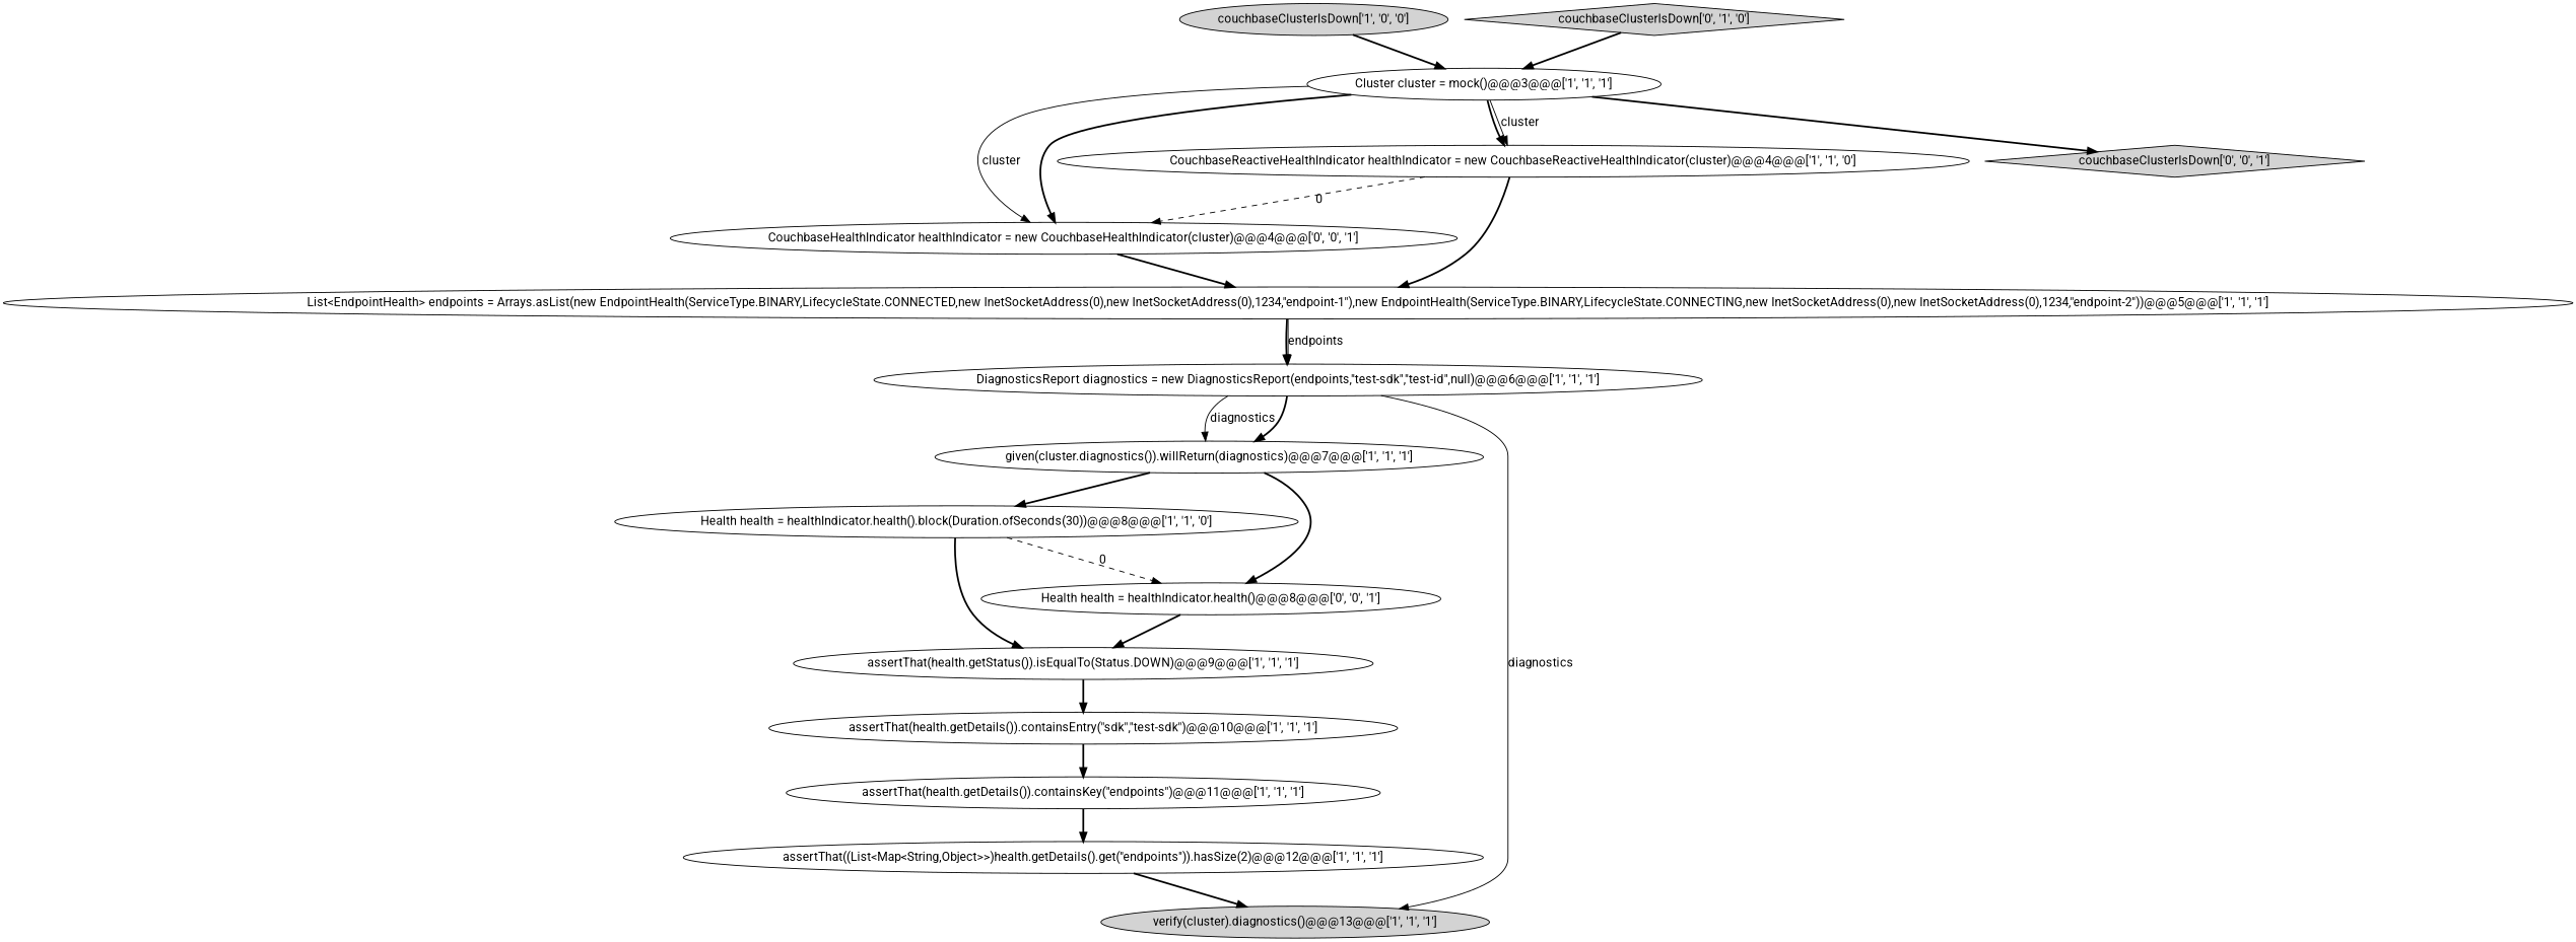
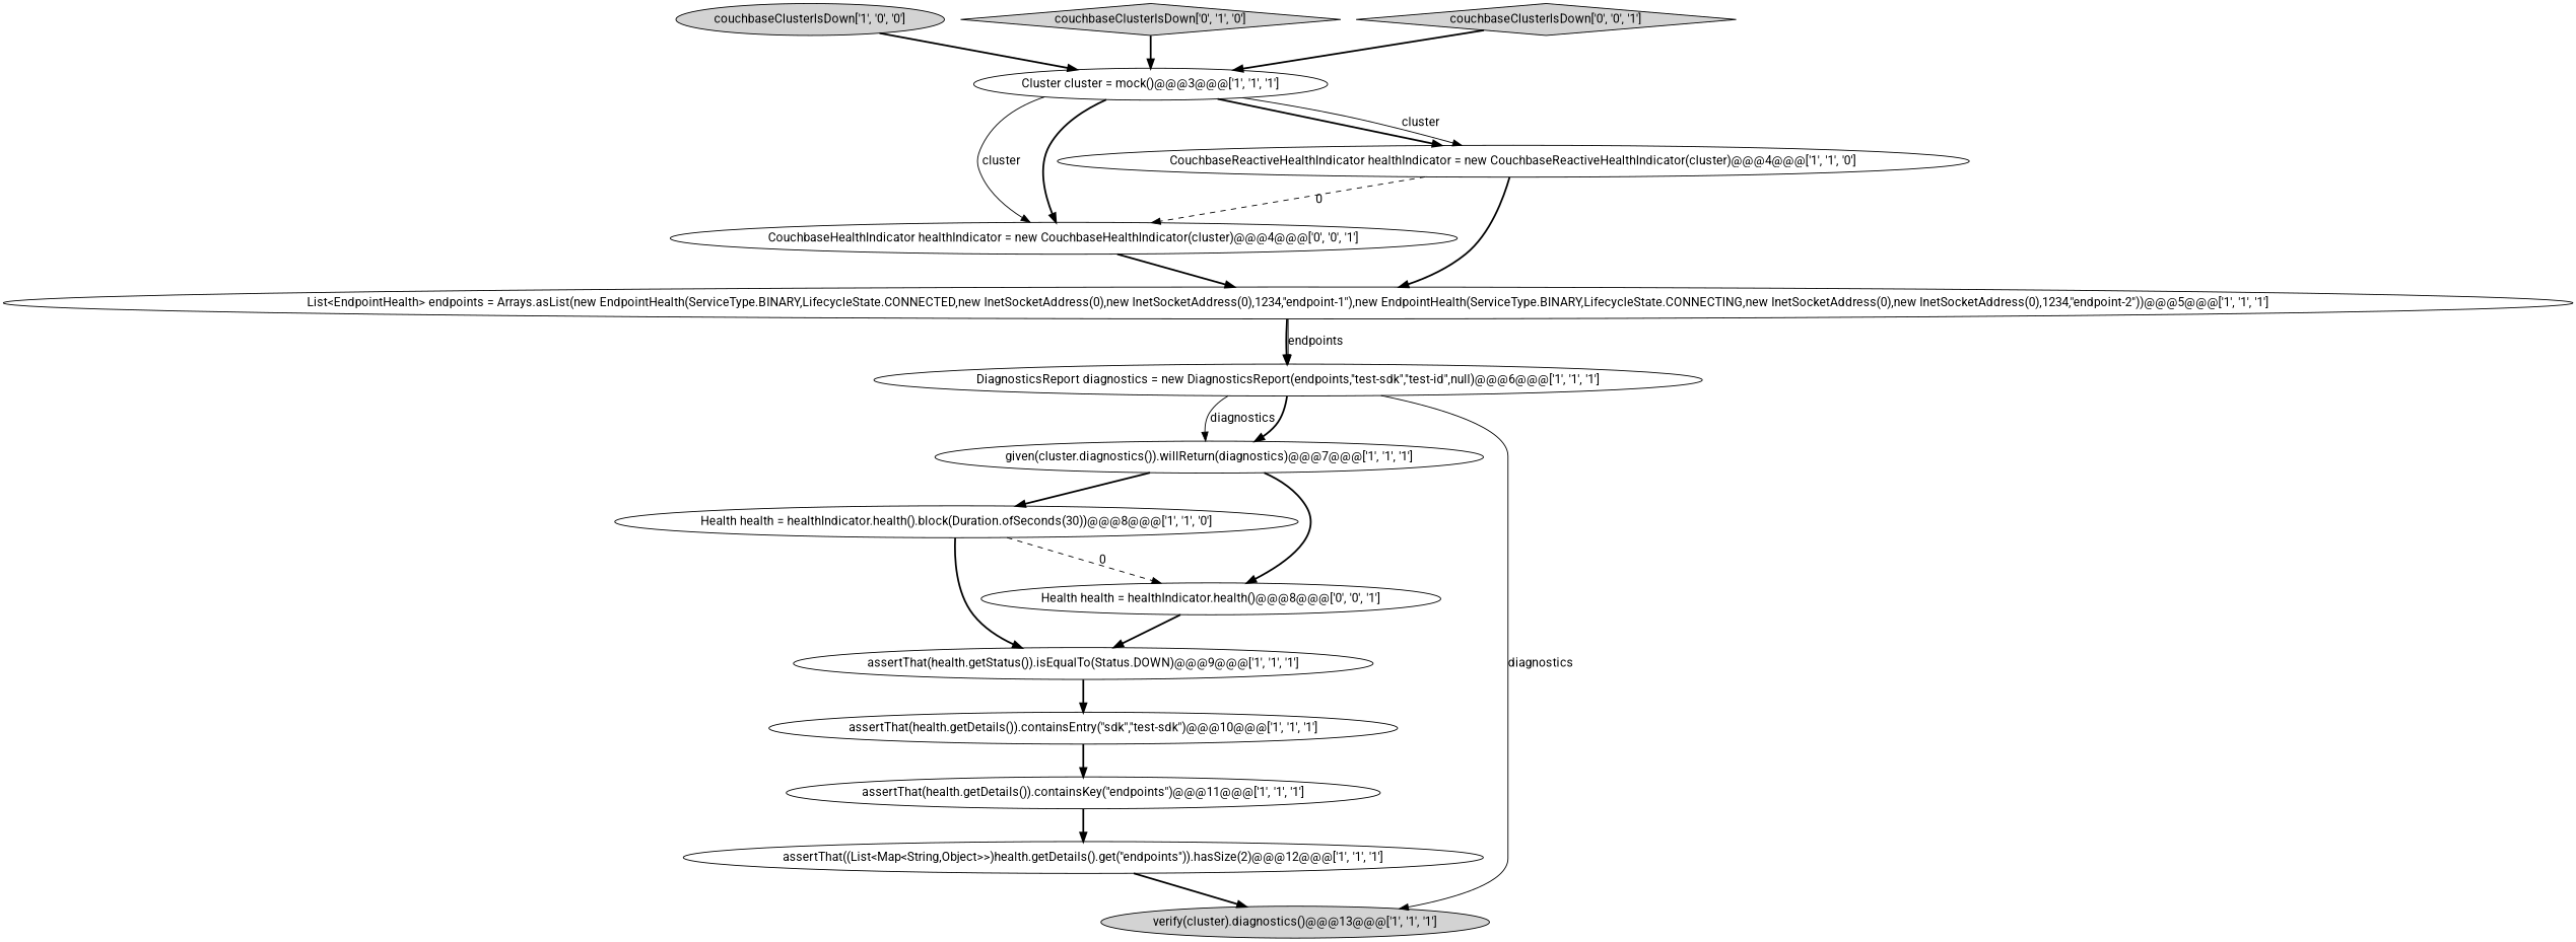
  digraph {
    fontname=Roboto
    node [fillcolor=white fontname=Roboto shape=ellipse style=filled]
    edge [fontname=Roboto style=bold]
    n1 [label="assertThat(health.getStatus()).isEqualTo(Status.DOWN)@@@9@@@['1', '1', '1']"]
    n2 [label="assertThat(health.getDetails()).containsEntry(\"sdk\",\"test-sdk\")@@@10@@@['1', '1', '1']"]
    n3 [label="assertThat(health.getDetails()).containsKey(\"endpoints\")@@@11@@@['1', '1', '1']"]
    n4 [label="List<EndpointHealth> endpoints = Arrays.asList(new EndpointHealth(ServiceType.BINARY,LifecycleState.CONNECTED,new InetSocketAddress(0),new InetSocketAddress(0),1234,\"endpoint-1\"),new EndpointHealth(ServiceType.BINARY,LifecycleState.CONNECTING,new InetSocketAddress(0),new InetSocketAddress(0),1234,\"endpoint-2\"))@@@5@@@['1', '1', '1']"]
    n5 [label="DiagnosticsReport diagnostics = new DiagnosticsReport(endpoints,\"test-sdk\",\"test-id\",null)@@@6@@@['1', '1', '1']"]
    n6 [label="given(cluster.diagnostics()).willReturn(diagnostics)@@@7@@@['1', '1', '1']"]
    n7 [fillcolor=lightgray label="verify(cluster).diagnostics()@@@13@@@['1', '1', '1']"]
    n8 [fillcolor=lightgray label="couchbaseClusterIsDown['1', '0', '0']"]
    n9 [label="Cluster cluster = mock()@@@3@@@['1', '1', '1']"]
    n10 [label="CouchbaseHealthIndicator healthIndicator = new CouchbaseHealthIndicator(cluster)@@@4@@@['0', '0', '1']"]
    n11 [label="CouchbaseReactiveHealthIndicator healthIndicator = new CouchbaseReactiveHealthIndicator(cluster)@@@4@@@['1', '1', '0']"]
    n12 [label="assertThat((List<Map<String,Object>>)health.getDetails().get(\"endpoints\")).hasSize(2)@@@12@@@['1', '1', '1']"]
    n13 [label="Health health = healthIndicator.health().block(Duration.ofSeconds(30))@@@8@@@['1', '1', '0']"]
    n14 [label="Health health = healthIndicator.health()@@@8@@@['0', '0', '1']"]
    n15 [fillcolor=lightgray label="couchbaseClusterIsDown['0', '1', '0']" shape=diamond]
    n16 [fillcolor=lightgray label="couchbaseClusterIsDown['0', '0', '1']" shape=diamond]
    n1 -> n2
    n2 -> n3
    n3 -> n12
    n4 -> n5
    n4 -> n5 [label=endpoints style=solid]
    n5 -> n6 [label=diagnostics style=solid]
    n5 -> n6
    n5 -> n7 [label=diagnostics style=solid]
    n6 -> n13
    n6 -> n14
    n8 -> n9
    n9 -> n10 [label=cluster style=solid]
    n9 -> n10
    n9 -> n11
    n9 -> n11 [label=cluster style=solid]
    n10 -> n4
    n11 -> n4
    n11 -> n10 [label=0 style=dashed]
    n12 -> n7
    n13 -> n1
    n13 -> n14 [label=0 style=dashed]
    n14 -> n1
    n15 -> n9
-   n9 -> n16
+   n16 -> n9
  }
